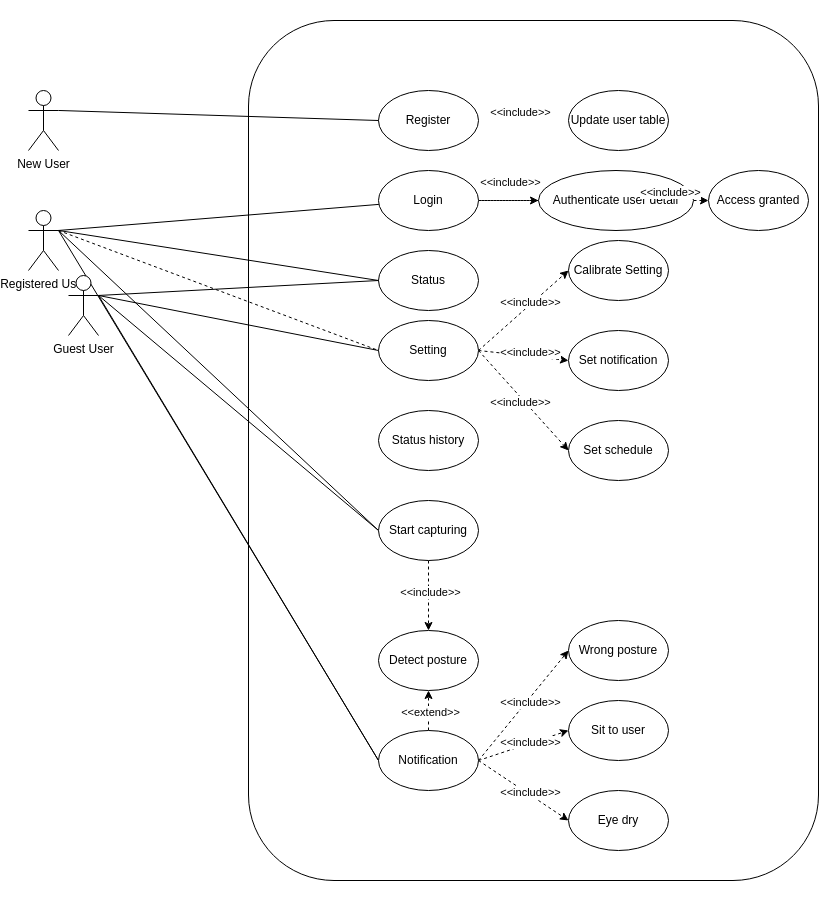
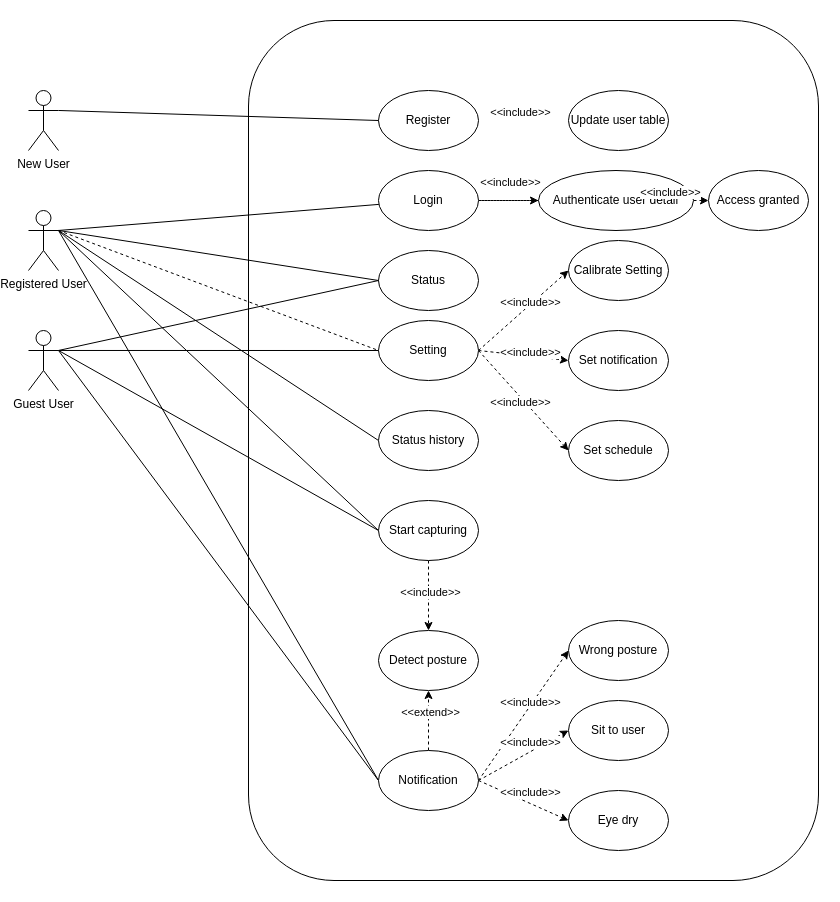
  <mxCell id="0" />
  <mxCell id="1" parent="0" />
  <mxCell id="2" value="" style="whiteSpace=wrap;html=1;rounded=1;imageAspect=1;" parent="1" vertex="1"><mxGeometry x="240" y="20" width="570" height="860" as="geometry" /></mxCell>
+ <mxCell id="3" style="rounded=0;orthogonalLoop=1;jettySize=auto;html=1;exitX=1;exitY=0.333;exitDx=0;exitDy=0;exitPerimeter=0;entryX=0;entryY=0.5;entryDx=0;entryDy=0;endArrow=none;endFill=0;" edge="1" parent="1" source="6" target="18"><mxGeometry relative="1" as="geometry" /></mxCell>
  <mxCell id="4" style="edgeStyle=none;rounded=0;orthogonalLoop=1;jettySize=auto;html=1;exitX=1;exitY=0.333;exitDx=0;exitDy=0;exitPerimeter=0;entryX=0;entryY=0.5;entryDx=0;entryDy=0;endArrow=none;endFill=0;" edge="1" parent="1" source="6" target="32"><mxGeometry relative="1" as="geometry" /></mxCell>
  <mxCell id="5" style="edgeStyle=none;rounded=0;orthogonalLoop=1;jettySize=auto;html=1;exitX=1;exitY=0.333;exitDx=0;exitDy=0;exitPerimeter=0;entryX=0;entryY=0.5;entryDx=0;entryDy=0;endArrow=none;endFill=0;" edge="1" parent="1" source="6" target="27"><mxGeometry relative="1" as="geometry" /></mxCell>
  <mxCell id="6" value="Registered User" style="shape=umlActor;verticalLabelPosition=bottom;verticalAlign=top;html=1;outlineConnect=0;" parent="1" vertex="1"><mxGeometry x="20" y="210" width="30" height="60" as="geometry" /></mxCell>
  <mxCell id="7" style="edgeStyle=none;rounded=0;orthogonalLoop=1;jettySize=auto;html=1;exitX=1;exitY=0.5;exitDx=0;exitDy=0;dashed=1;endArrow=classic;endFill=1;" edge="1" parent="1" source="8" target="51"><mxGeometry relative="1" as="geometry" /></mxCell>
  <mxCell id="8" value="Login" style="ellipse;whiteSpace=wrap;html=1;" parent="1" vertex="1"><mxGeometry x="370" y="170" width="100" height="60" as="geometry" /></mxCell>
  <mxCell id="9" value="&lt;span&gt;Register&lt;/span&gt;" style="ellipse;whiteSpace=wrap;html=1;" parent="1" vertex="1"><mxGeometry x="370" y="90" width="100" height="60" as="geometry" /></mxCell>
  <mxCell id="10" style="edgeStyle=none;rounded=0;orthogonalLoop=1;jettySize=auto;html=1;exitX=1;exitY=0.5;exitDx=0;exitDy=0;entryX=0;entryY=0.5;entryDx=0;entryDy=0;dashed=1;endArrow=classic;endFill=1;" edge="1" parent="1" source="13" target="42"><mxGeometry relative="1" as="geometry" /></mxCell>
  <mxCell id="11" style="edgeStyle=none;rounded=0;orthogonalLoop=1;jettySize=auto;html=1;exitX=1;exitY=0.5;exitDx=0;exitDy=0;entryX=0;entryY=0.5;entryDx=0;entryDy=0;dashed=1;endArrow=classic;endFill=1;" edge="1" parent="1" source="13" target="43"><mxGeometry relative="1" as="geometry" /></mxCell>
  <mxCell id="12" style="edgeStyle=none;rounded=0;orthogonalLoop=1;jettySize=auto;html=1;exitX=1;exitY=0.5;exitDx=0;exitDy=0;entryX=0;entryY=0.5;entryDx=0;entryDy=0;dashed=1;endArrow=classic;endFill=1;" edge="1" parent="1" source="13" target="44"><mxGeometry relative="1" as="geometry" /></mxCell>
  <mxCell id="13" value="Setting" style="ellipse;whiteSpace=wrap;html=1;" parent="1" vertex="1"><mxGeometry x="370" y="320" width="100" height="60" as="geometry" /></mxCell>
  <mxCell id="14" value="Status" style="ellipse;whiteSpace=wrap;html=1;" parent="1" vertex="1"><mxGeometry x="370" y="250" width="100" height="60" as="geometry" /></mxCell>
  <mxCell id="15" style="rounded=0;orthogonalLoop=1;jettySize=auto;html=1;exitX=1;exitY=0.333;exitDx=0;exitDy=0;exitPerimeter=0;endArrow=none;endFill=0;" parent="1" source="6" target="8" edge="1"><mxGeometry relative="1" as="geometry" /></mxCell>
  <mxCell id="16" style="rounded=0;orthogonalLoop=1;jettySize=auto;html=1;exitX=1;exitY=0.333;exitDx=0;exitDy=0;exitPerimeter=0;entryX=0;entryY=0.5;entryDx=0;entryDy=0;endArrow=none;endFill=0;dashed=1;" parent="1" source="6" target="13" edge="1"><mxGeometry relative="1" as="geometry" /></mxCell>
  <mxCell id="17" style="rounded=0;orthogonalLoop=1;jettySize=auto;html=1;exitX=1;exitY=0.333;exitDx=0;exitDy=0;exitPerimeter=0;entryX=0;entryY=0.5;entryDx=0;entryDy=0;endArrow=none;endFill=0;" parent="1" source="6" target="14" edge="1"><mxGeometry relative="1" as="geometry" /></mxCell>
  <mxCell id="18" value="Status history" style="ellipse;whiteSpace=wrap;html=1;" parent="1" vertex="1"><mxGeometry x="370" y="410" width="100" height="60" as="geometry" /></mxCell>
  <mxCell id="19" style="rounded=0;orthogonalLoop=1;jettySize=auto;html=1;entryX=0;entryY=0.5;entryDx=0;entryDy=0;exitX=1;exitY=0.333;exitDx=0;exitDy=0;exitPerimeter=0;endArrow=none;endFill=0;" edge="1" parent="1" source="23" target="13"><mxGeometry relative="1" as="geometry" /></mxCell>
  <mxCell id="20" style="rounded=0;orthogonalLoop=1;jettySize=auto;html=1;entryX=0;entryY=0.5;entryDx=0;entryDy=0;exitX=1;exitY=0.333;exitDx=0;exitDy=0;exitPerimeter=0;endArrow=none;endFill=0;" edge="1" parent="1" source="23" target="14"><mxGeometry relative="1" as="geometry" /></mxCell>
  <mxCell id="21" style="edgeStyle=none;rounded=0;orthogonalLoop=1;jettySize=auto;html=1;exitX=1;exitY=0.333;exitDx=0;exitDy=0;exitPerimeter=0;entryX=0;entryY=0.5;entryDx=0;entryDy=0;endArrow=none;endFill=0;" edge="1" parent="1" source="23" target="32"><mxGeometry relative="1" as="geometry" /></mxCell>
  <mxCell id="22" style="edgeStyle=none;rounded=0;orthogonalLoop=1;jettySize=auto;html=1;exitX=1;exitY=0.333;exitDx=0;exitDy=0;exitPerimeter=0;entryX=0;entryY=0.5;entryDx=0;entryDy=0;endArrow=none;endFill=0;" edge="1" parent="1" source="23" target="27"><mxGeometry relative="1" as="geometry" /></mxCell>
- <mxCell id="23" value="Guest User" style="shape=umlActor;verticalLabelPosition=bottom;verticalAlign=top;html=1;outlineConnect=0;" vertex="1" parent="1"><mxGeometry x="60" y="275" width="30" height="60" as="geometry" /></mxCell>
+ <mxCell id="23" value="Guest User" style="shape=umlActor;verticalLabelPosition=bottom;verticalAlign=top;html=1;outlineConnect=0;" vertex="1" parent="1"><mxGeometry x="20" y="330" width="30" height="60" as="geometry" /></mxCell>
  <mxCell id="24" style="rounded=0;orthogonalLoop=1;jettySize=auto;html=1;exitX=1;exitY=0.333;exitDx=0;exitDy=0;exitPerimeter=0;entryX=0;entryY=0.5;entryDx=0;entryDy=0;endArrow=none;endFill=0;" edge="1" parent="1" source="25" target="9"><mxGeometry relative="1" as="geometry" /></mxCell>
  <mxCell id="25" value="New User" style="shape=umlActor;verticalLabelPosition=bottom;verticalAlign=top;html=1;outlineConnect=0;" vertex="1" parent="1"><mxGeometry x="20" y="90" width="30" height="60" as="geometry" /></mxCell>
  <mxCell id="26" style="edgeStyle=none;rounded=0;orthogonalLoop=1;jettySize=auto;html=1;endArrow=classic;endFill=1;dashed=1;" edge="1" parent="1" source="27" target="35"><mxGeometry relative="1" as="geometry"><Array as="points"><mxPoint x="420" y="600" /></Array></mxGeometry></mxCell>
  <mxCell id="27" value="Start capturing" style="ellipse;whiteSpace=wrap;html=1;" vertex="1" parent="1"><mxGeometry x="370" y="500" width="100" height="60" as="geometry" /></mxCell>
  <mxCell id="28" style="edgeStyle=none;rounded=0;orthogonalLoop=1;jettySize=auto;html=1;exitX=1;exitY=0.5;exitDx=0;exitDy=0;entryX=0;entryY=0.5;entryDx=0;entryDy=0;endArrow=classic;endFill=1;dashed=1;" edge="1" parent="1" source="32" target="36"><mxGeometry relative="1" as="geometry" /></mxCell>
  <mxCell id="29" style="edgeStyle=none;rounded=0;orthogonalLoop=1;jettySize=auto;html=1;exitX=1;exitY=0.5;exitDx=0;exitDy=0;entryX=0;entryY=0.5;entryDx=0;entryDy=0;endArrow=classic;endFill=1;dashed=1;" edge="1" parent="1" source="32" target="34"><mxGeometry relative="1" as="geometry" /></mxCell>
  <mxCell id="30" style="edgeStyle=none;rounded=0;orthogonalLoop=1;jettySize=auto;html=1;exitX=1;exitY=0.5;exitDx=0;exitDy=0;entryX=0;entryY=0.5;entryDx=0;entryDy=0;endArrow=classic;endFill=1;dashed=1;" edge="1" parent="1" source="32" target="33"><mxGeometry relative="1" as="geometry" /></mxCell>
  <mxCell id="31" style="edgeStyle=none;rounded=0;orthogonalLoop=1;jettySize=auto;html=1;exitX=0.5;exitY=0;exitDx=0;exitDy=0;endArrow=classic;endFill=1;dashed=1;" edge="1" parent="1" source="32" target="35"><mxGeometry relative="1" as="geometry" /></mxCell>
- <mxCell id="32" value="Notification" style="ellipse;whiteSpace=wrap;html=1;" vertex="1" parent="1"><mxGeometry x="370" y="730" width="100" height="60" as="geometry" /></mxCell>
+ <mxCell id="32" value="Notification" style="ellipse;whiteSpace=wrap;html=1;" vertex="1" parent="1"><mxGeometry x="370" y="750" width="100" height="60" as="geometry" /></mxCell>
  <mxCell id="33" value="Wrong posture" style="ellipse;whiteSpace=wrap;html=1;" vertex="1" parent="1"><mxGeometry x="560" y="620" width="100" height="60" as="geometry" /></mxCell>
  <mxCell id="34" value="Sit to user" style="ellipse;whiteSpace=wrap;html=1;" vertex="1" parent="1"><mxGeometry x="560" y="700" width="100" height="60" as="geometry" /></mxCell>
  <mxCell id="35" value="Detect posture" style="ellipse;whiteSpace=wrap;html=1;" vertex="1" parent="1"><mxGeometry x="370" y="630" width="100" height="60" as="geometry" /></mxCell>
  <mxCell id="36" value="Eye dry" style="ellipse;whiteSpace=wrap;html=1;" vertex="1" parent="1"><mxGeometry x="560" y="790" width="100" height="60" as="geometry" /></mxCell>
  <mxCell id="37" value="&amp;lt;&amp;lt;include&amp;gt;&amp;gt;" style="edgeLabel;html=1;align=center;verticalAlign=middle;resizable=0;points=[];" vertex="1" connectable="0" parent="1"><mxGeometry x="539.998" y="550.005" as="geometry"><mxPoint x="-118" y="41" as="offset" /></mxGeometry></mxCell>
  <mxCell id="38" value="&amp;lt;&amp;lt;include&amp;gt;&amp;gt;" style="edgeLabel;html=1;align=center;verticalAlign=middle;resizable=0;points=[];" vertex="1" connectable="0" parent="1"><mxGeometry x="639.998" y="750.005" as="geometry"><mxPoint x="-118" y="41" as="offset" /></mxGeometry></mxCell>
  <mxCell id="39" value="&amp;lt;&amp;lt;include&amp;gt;&amp;gt;" style="edgeLabel;html=1;align=center;verticalAlign=middle;resizable=0;points=[];" vertex="1" connectable="0" parent="1"><mxGeometry x="639.998" y="660.005" as="geometry"><mxPoint x="-118" y="41" as="offset" /></mxGeometry></mxCell>
  <mxCell id="40" value="&amp;lt;&amp;lt;include&amp;gt;&amp;gt;" style="edgeLabel;html=1;align=center;verticalAlign=middle;resizable=0;points=[];" vertex="1" connectable="0" parent="1"><mxGeometry x="639.998" y="700.005" as="geometry"><mxPoint x="-118" y="41" as="offset" /></mxGeometry></mxCell>
  <mxCell id="41" value="&amp;lt;&amp;lt;extend&amp;gt;&amp;gt;" style="edgeLabel;html=1;align=center;verticalAlign=middle;resizable=0;points=[];" vertex="1" connectable="0" parent="1"><mxGeometry x="539.998" y="670.005" as="geometry"><mxPoint x="-118" y="41" as="offset" /></mxGeometry></mxCell>
  <mxCell id="42" value="Calibrate Setting" style="ellipse;whiteSpace=wrap;html=1;" vertex="1" parent="1"><mxGeometry x="560" y="240" width="100" height="60" as="geometry" /></mxCell>
  <mxCell id="43" value="Set notification" style="ellipse;whiteSpace=wrap;html=1;" vertex="1" parent="1"><mxGeometry x="560" y="330" width="100" height="60" as="geometry" /></mxCell>
  <mxCell id="44" value="Set&amp;nbsp;schedule" style="ellipse;whiteSpace=wrap;html=1;" vertex="1" parent="1"><mxGeometry x="560" y="420" width="100" height="60" as="geometry" /></mxCell>
  <mxCell id="45" value="&amp;lt;&amp;lt;include&amp;gt;&amp;gt;" style="edgeLabel;html=1;align=center;verticalAlign=middle;resizable=0;points=[];" vertex="1" connectable="0" parent="1"><mxGeometry x="639.998" y="260.005" as="geometry"><mxPoint x="-118" y="41" as="offset" /></mxGeometry></mxCell>
  <mxCell id="46" value="&amp;lt;&amp;lt;include&amp;gt;&amp;gt;" style="edgeLabel;html=1;align=center;verticalAlign=middle;resizable=0;points=[];" vertex="1" connectable="0" parent="1"><mxGeometry x="639.998" y="310.005" as="geometry"><mxPoint x="-118" y="41" as="offset" /></mxGeometry></mxCell>
  <mxCell id="47" value="&amp;lt;&amp;lt;include&amp;gt;&amp;gt;" style="edgeLabel;html=1;align=center;verticalAlign=middle;resizable=0;points=[];" vertex="1" connectable="0" parent="1"><mxGeometry x="629.998" y="360.005" as="geometry"><mxPoint x="-118" y="41" as="offset" /></mxGeometry></mxCell>
  <mxCell id="48" value="&lt;span&gt;Update user table&lt;/span&gt;" style="ellipse;whiteSpace=wrap;html=1;" vertex="1" parent="1"><mxGeometry x="560" y="90" width="100" height="60" as="geometry" /></mxCell>
  <mxCell id="49" style="edgeStyle=none;rounded=0;orthogonalLoop=1;jettySize=auto;html=1;exitX=1;exitY=0.5;exitDx=0;exitDy=0;entryX=0;entryY=0.5;entryDx=0;entryDy=0;dashed=1;endArrow=classic;endFill=1;" edge="1" parent="1" source="51" target="54"><mxGeometry relative="1" as="geometry" /></mxCell>
  <mxCell id="50" value="" style="edgeStyle=none;rounded=0;orthogonalLoop=1;jettySize=auto;html=1;dashed=1;endArrow=none;endFill=0;" edge="1" parent="1" source="51" target="8"><mxGeometry relative="1" as="geometry" /></mxCell>
  <mxCell id="51" value="Authenticate user detail" style="ellipse;whiteSpace=wrap;html=1;" vertex="1" parent="1"><mxGeometry x="530" y="170" width="155" height="60" as="geometry" /></mxCell>
  <mxCell id="52" value="&amp;lt;&amp;lt;include&amp;gt;&amp;gt;" style="edgeLabel;html=1;align=center;verticalAlign=middle;resizable=0;points=[];" vertex="1" connectable="0" parent="1"><mxGeometry x="629.998" y="70.005" as="geometry"><mxPoint x="-118" y="41" as="offset" /></mxGeometry></mxCell>
  <mxCell id="53" value="&amp;lt;&amp;lt;include&amp;gt;&amp;gt;" style="edgeLabel;html=1;align=center;verticalAlign=middle;resizable=0;points=[];" vertex="1" connectable="0" parent="1"><mxGeometry x="619.998" y="140.005" as="geometry"><mxPoint x="-118" y="41" as="offset" /></mxGeometry></mxCell>
  <mxCell id="54" value="Access granted" style="ellipse;whiteSpace=wrap;html=1;" vertex="1" parent="1"><mxGeometry x="700" y="170" width="100" height="60" as="geometry" /></mxCell>
  <mxCell id="55" value="&amp;lt;&amp;lt;include&amp;gt;&amp;gt;" style="edgeLabel;html=1;align=center;verticalAlign=middle;resizable=0;points=[];" vertex="1" connectable="0" parent="1"><mxGeometry x="779.998" y="150.005" as="geometry"><mxPoint x="-118" y="41" as="offset" /></mxGeometry></mxCell>
